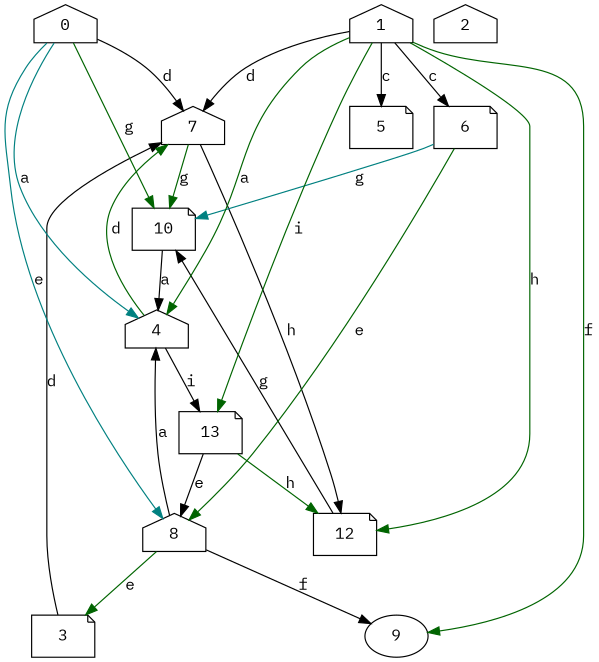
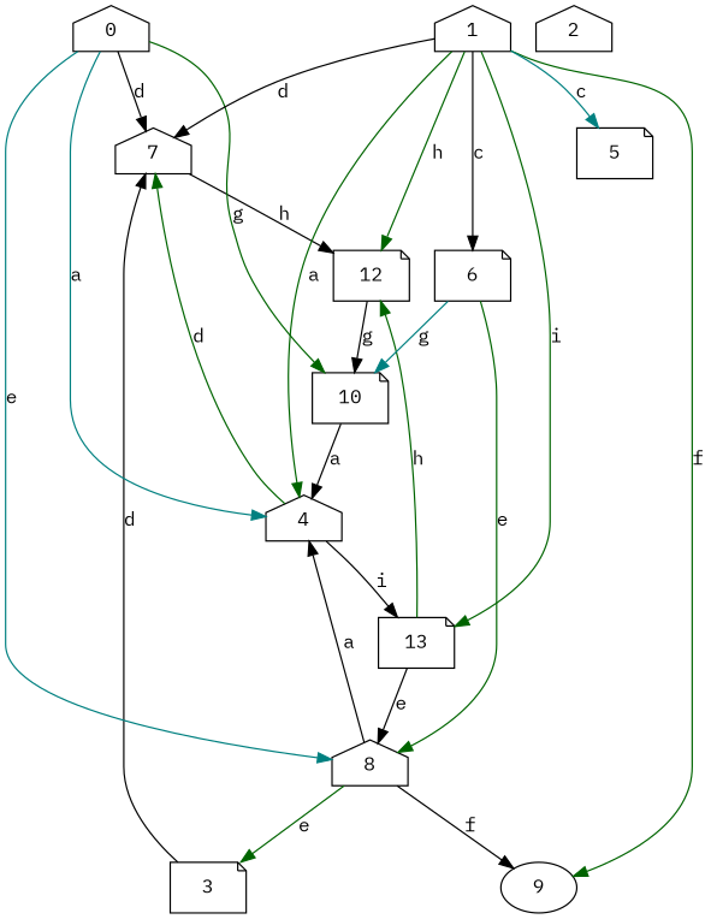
  strict digraph {
    fontname="IBM Plex Mono"
    node [fontname="IBM Plex Mono" shape=house]
    edge [color=black fontname="IBM Plex Mono"]
    7
    3 [shape=note]
    10 [shape=note]
    12 [shape=note]
    8
    4
    9 [shape=ellipse]
    13 [shape=note]
    6 [shape=note]
    0
    1
    5 [shape=note]
    2
-   7 -> 10 [color=darkgreen label=g]
    7 -> 12 [label=h]
    3 -> 7 [label=d]
    10 -> 4 [label=a]
    12 -> 10 [label=g]
    8 -> 3 [color=darkgreen label=e]
    8 -> 4 [label=a]
    8 -> 9 [label=f]
    4 -> 7 [color=darkgreen label=d]
    4 -> 13 [label=i]
    13 -> 12 [color=darkgreen label=h]
    13 -> 8 [label=e]
    6 -> 10 [color=teal label=g]
    6 -> 8 [color=darkgreen label=e]
    0 -> 7 [label=d]
    0 -> 10 [color=darkgreen label=g]
    0 -> 8 [color=teal label=e]
    0 -> 4 [color=teal label=a]
    1 -> 7 [label=d]
    1 -> 12 [color=darkgreen label=h]
    1 -> 4 [color=darkgreen label=a]
    1 -> 9 [color=darkgreen label=f]
    1 -> 13 [color=darkgreen label=i]
    1 -> 6 [label=c]
-   1 -> 5 [label=c]
+   1 -> 5 [color=teal label=c]
  }
